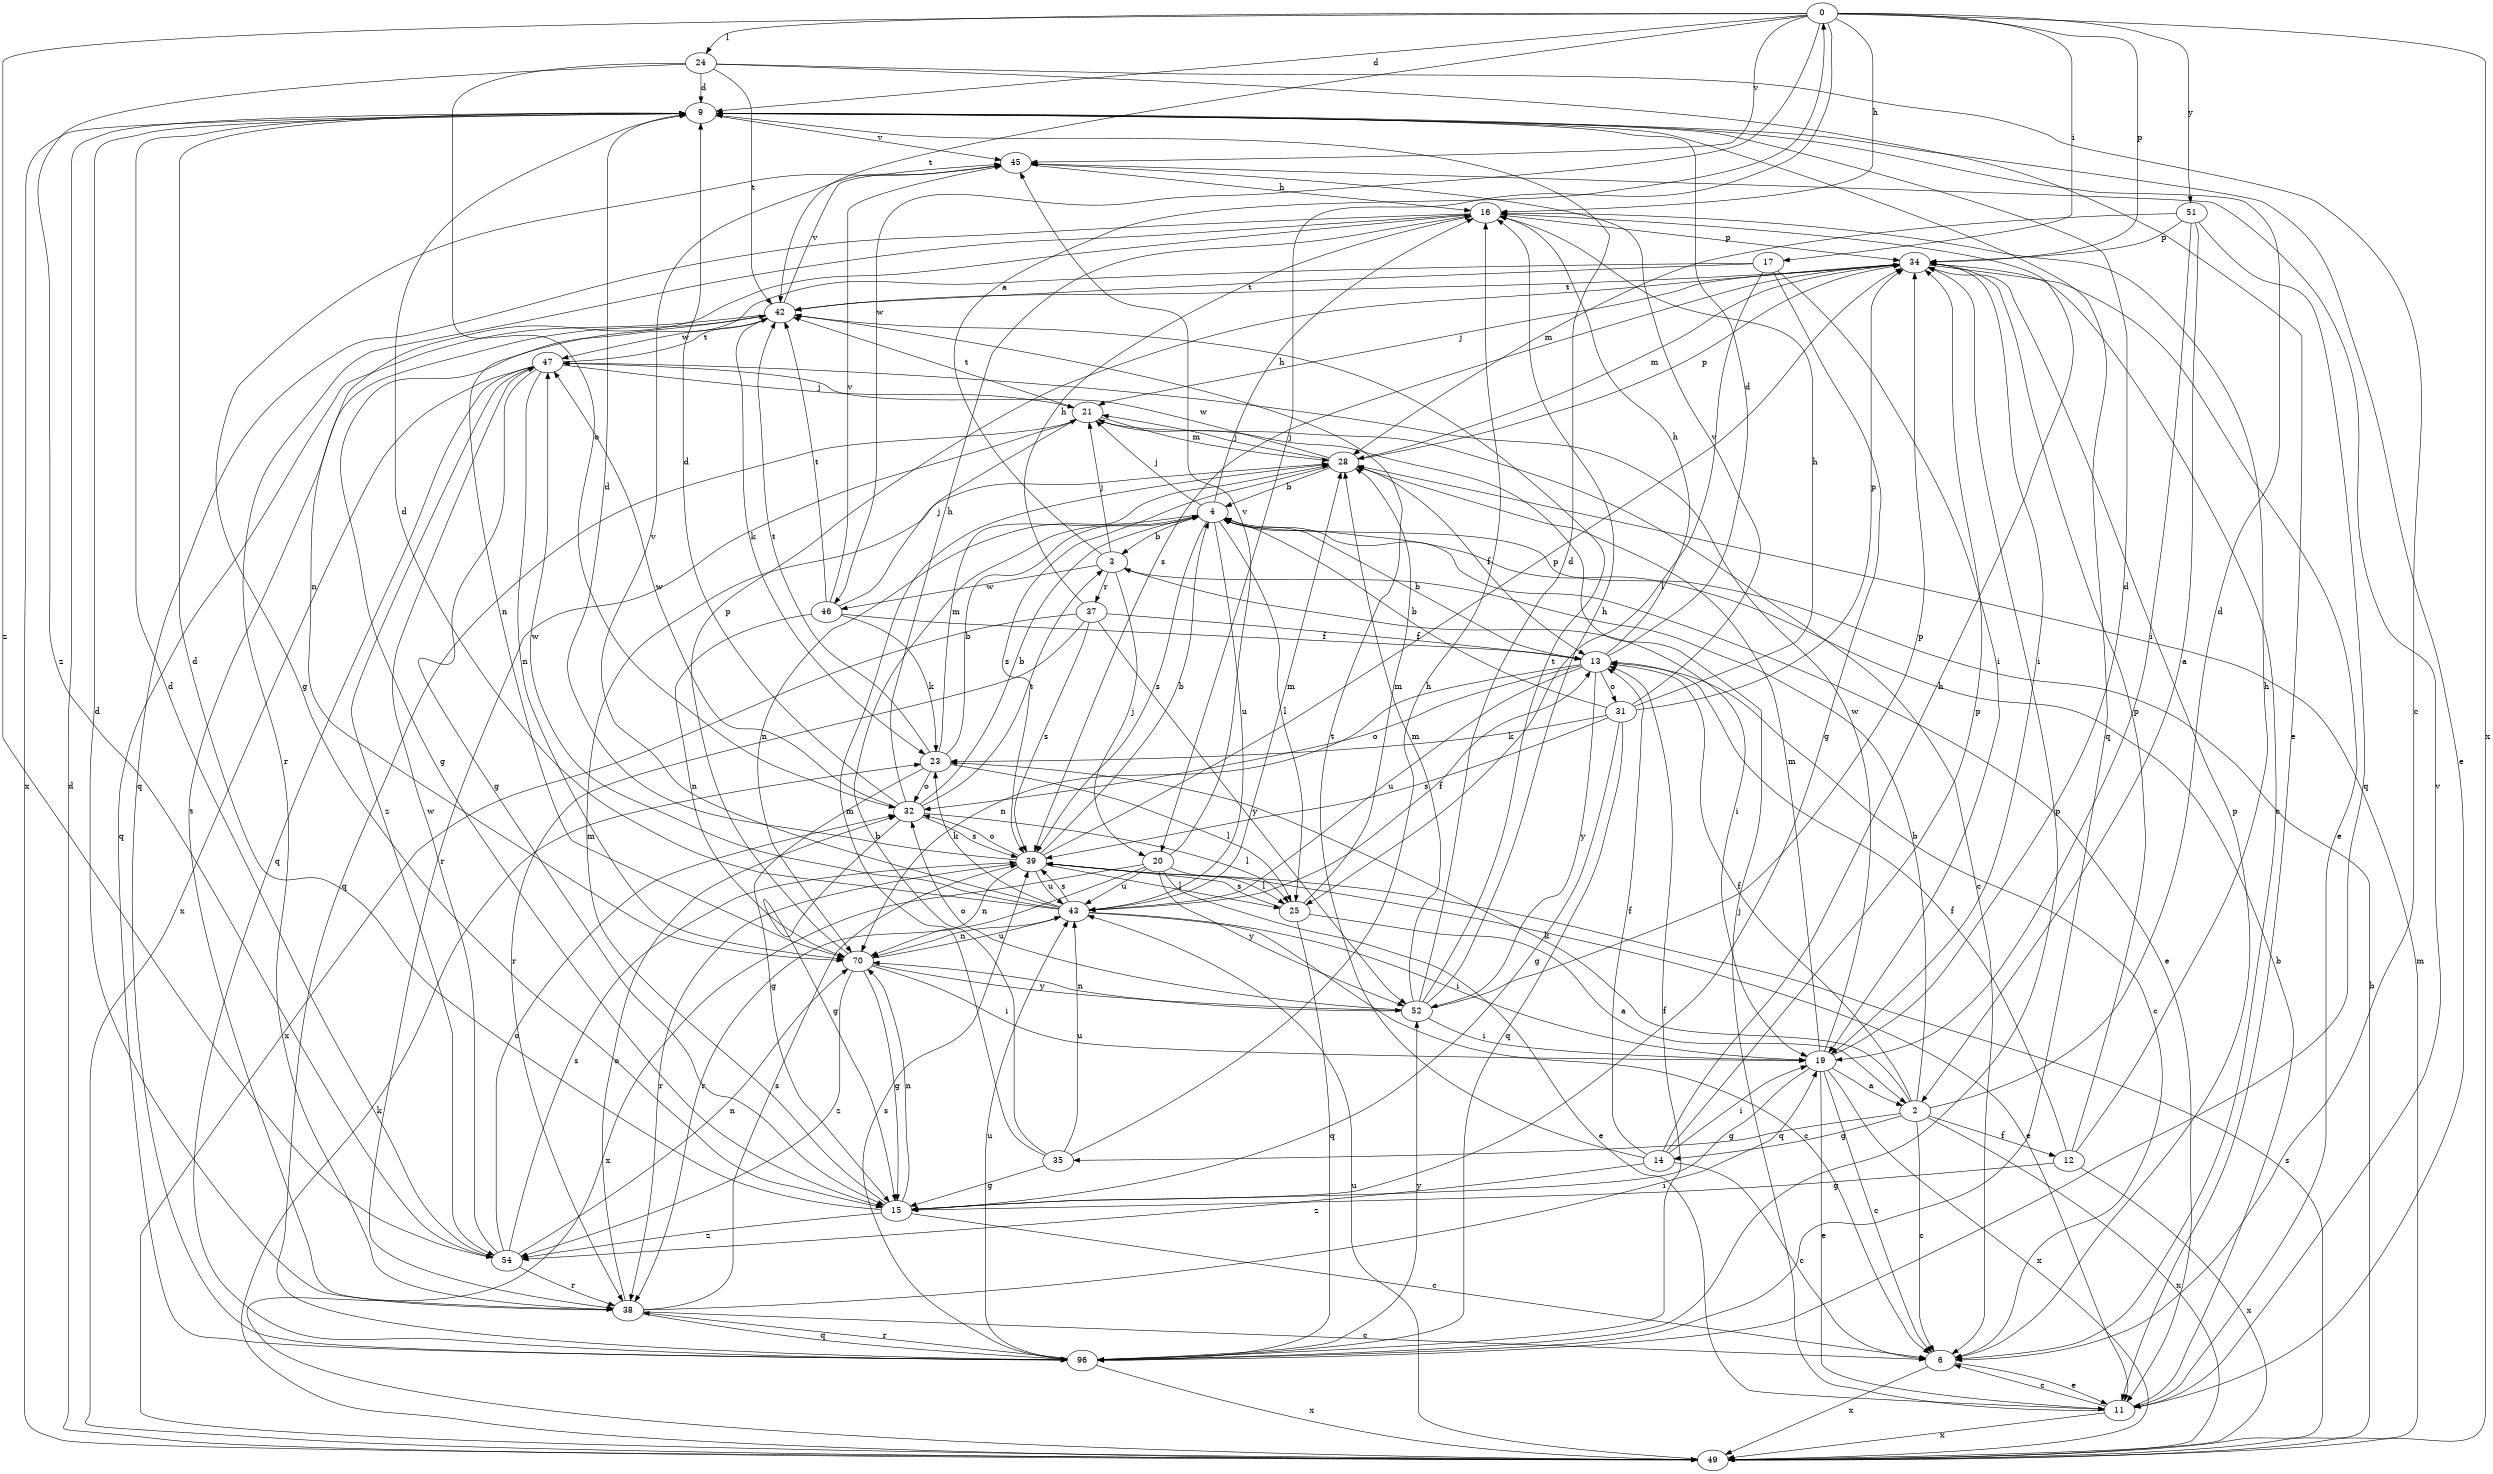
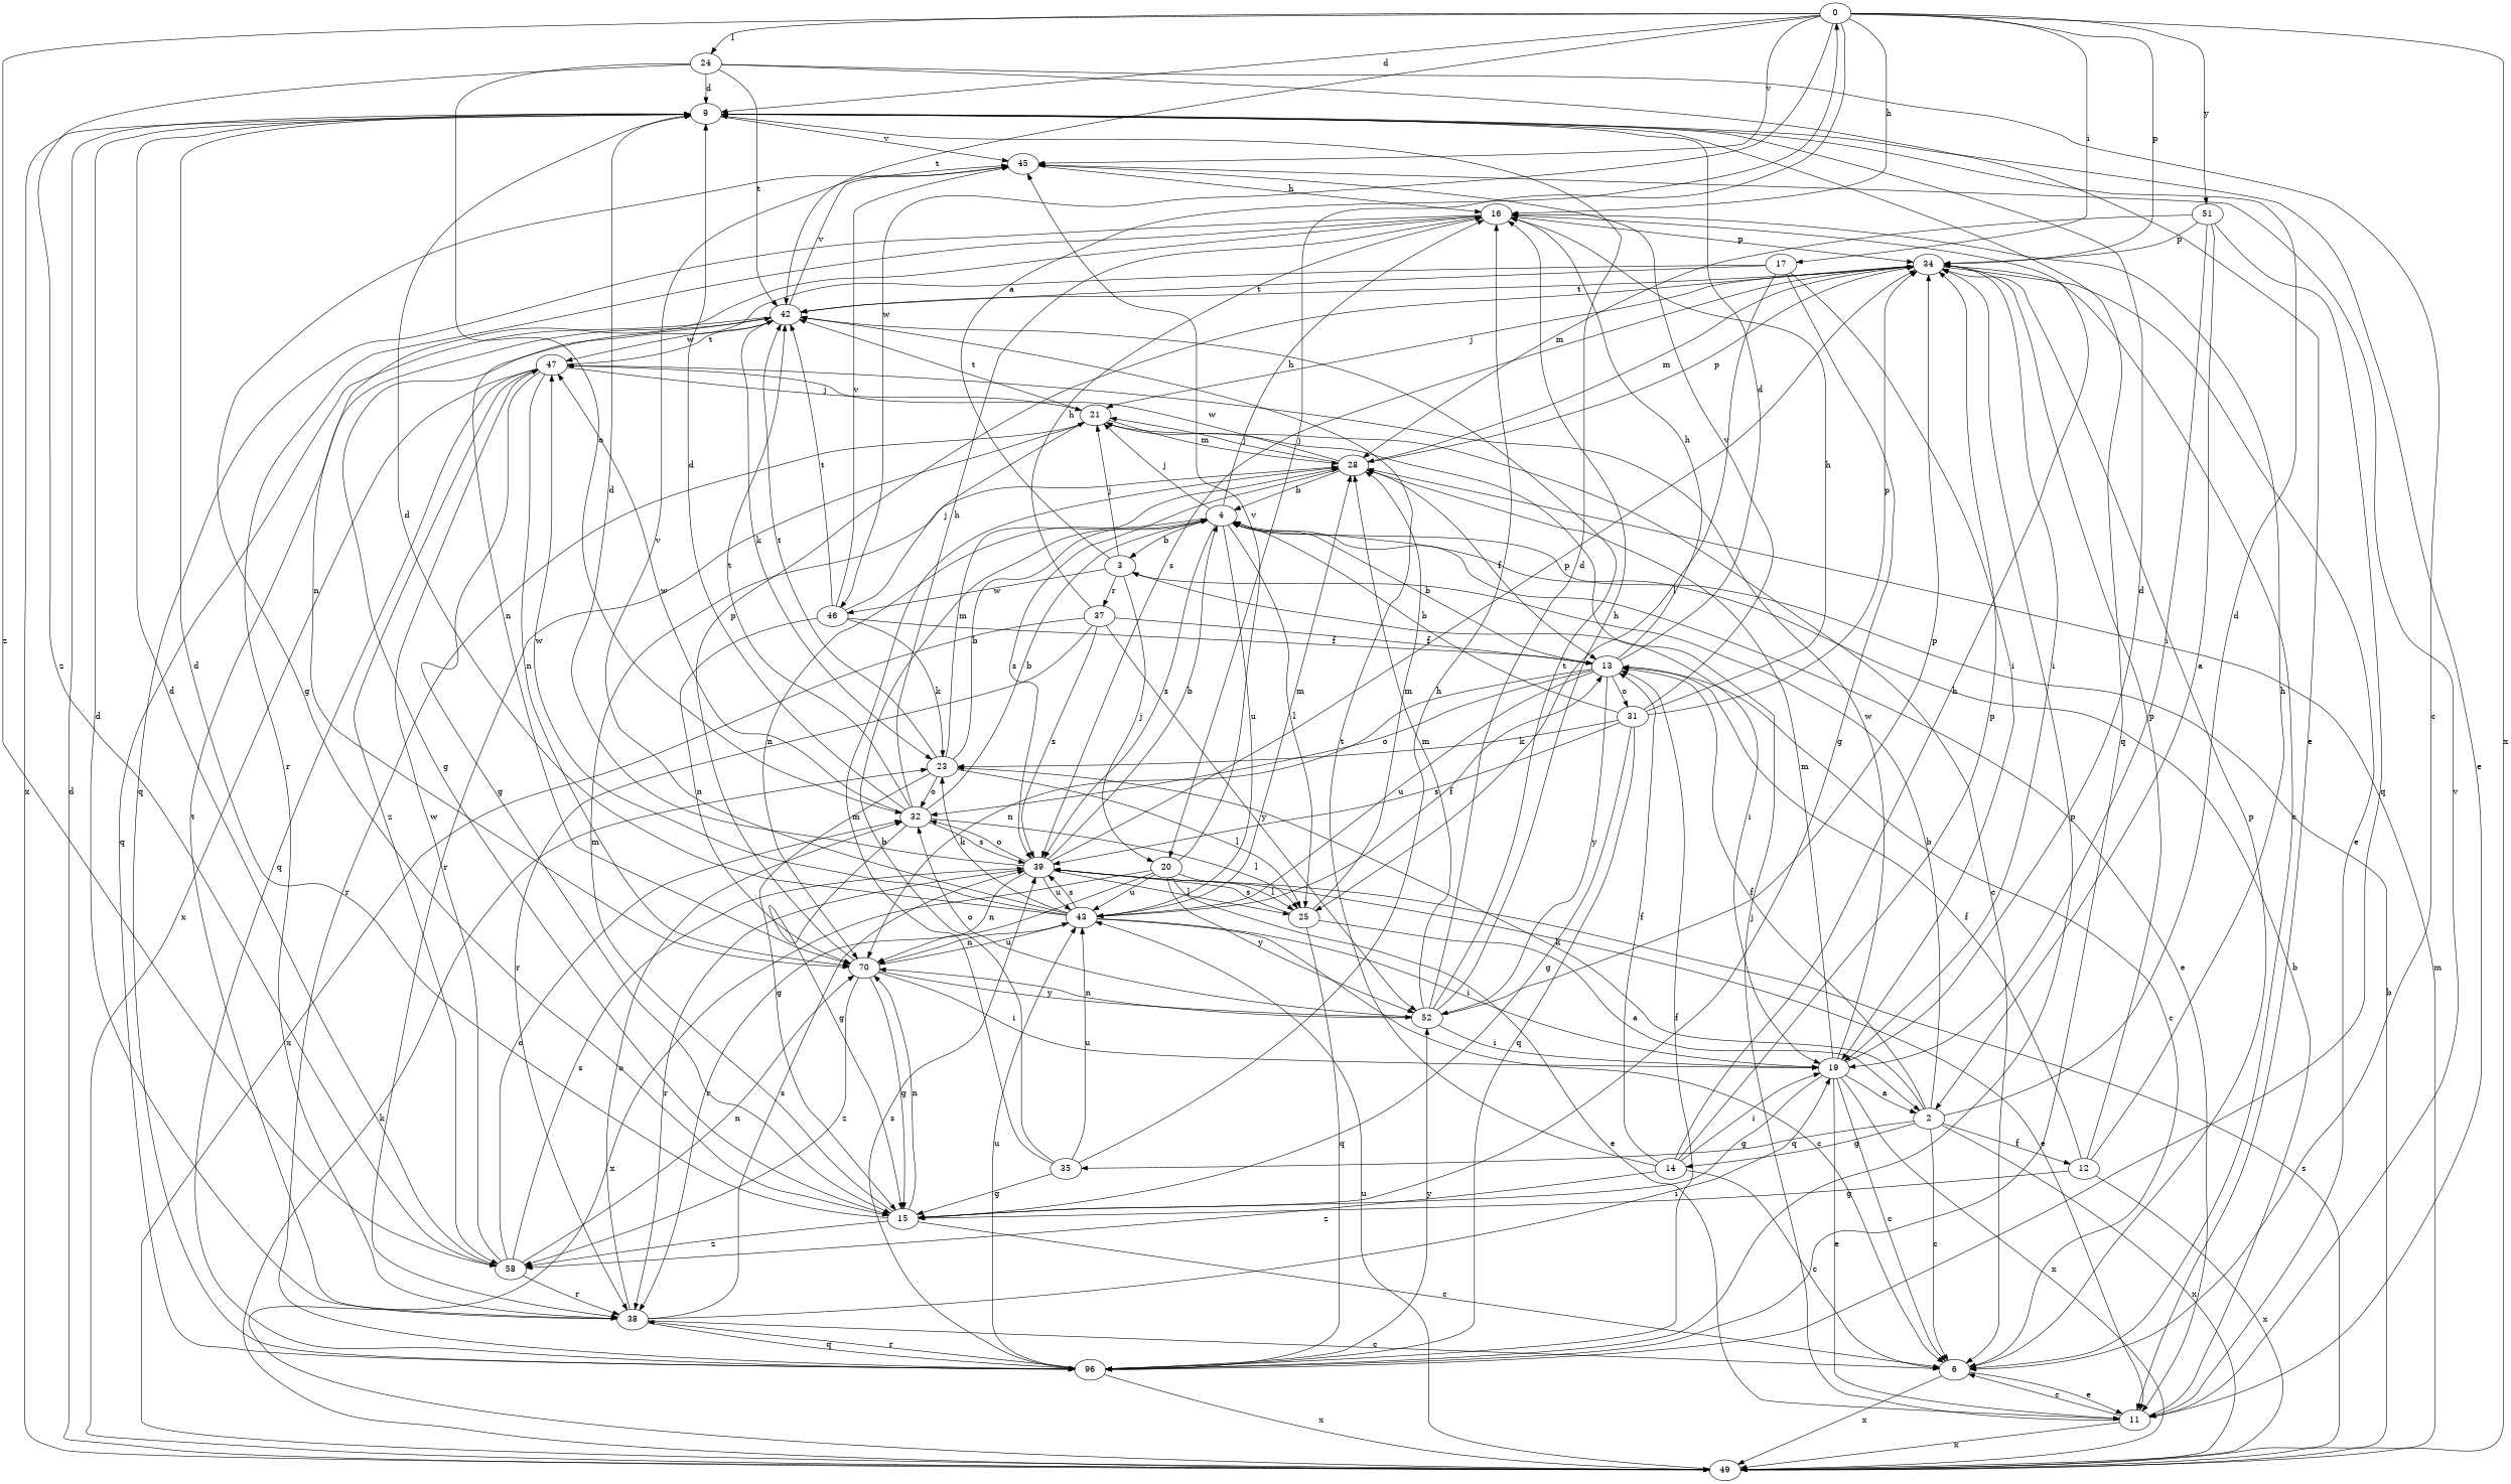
  strict digraph {
    0
    9
    16
    17
    20
    24
    34
    42
    45
    46
    49
    51
-   54
+   54 [label=58]
    11
    n15 [label=96]
    n16 [label=70]
    38
    19
    25
    15
    43
    52
    6
    32
    21
    39
    28
    23
    47
    13
    4
    2
    3
    12
    14
    35
    37
    31
    0 -> 9 [label=d]
    0 -> 16 [label=h]
    0 -> 17 [label=i]
    0 -> 20 [label=j]
    0 -> 24 [label=l]
    0 -> 34 [label=p]
    0 -> 42 [label=t]
    0 -> 45 [label=v]
    0 -> 46 [label=w]
    0 -> 49 [label=x]
    0 -> 51 [label=y]
    0 -> 54 [label=z]
    9 -> 45 [label=v]
    9 -> 49 [label=x]
    9 -> 11 [label=e]
    9 -> n15 [label=q]
    16 -> 34 [label=p]
    16 -> n15 [label=q]
    16 -> n16 [label=n]
    16 -> 38 [label=r]
    17 -> 42 [label=t]
    17 -> n16 [label=n]
    17 -> 19 [label=i]
    17 -> 25 [label=l]
    17 -> 15 [label=g]
    20 -> 45 [label=v]
    20 -> 49 [label=x]
    20 -> 11 [label=e]
    20 -> 38 [label=r]
    20 -> 25 [label=l]
    20 -> 43 [label=u]
    20 -> 52 [label=y]
    24 -> 9 [label=d]
    24 -> 42 [label=t]
    24 -> 54 [label=z]
    24 -> 11 [label=e]
    24 -> 6 [label=c]
    24 -> 32 [label=o]
    34 -> 42 [label=t]
    34 -> 11 [label=e]
    34 -> 19 [label=i]
    34 -> 6 [label=c]
    34 -> 21 [label=j]
    34 -> 39 [label=s]
    34 -> 28 [label=m]
    42 -> 45 [label=v]
    42 -> n15 [label=q]
    42 -> 15 [label=g]
    42 -> 23 [label=k]
    42 -> 47 [label=w]
    45 -> 16 [label=h]
    45 -> 15 [label=g]
    46 -> 42 [label=t]
    46 -> 45 [label=v]
    46 -> n16 [label=n]
    46 -> 21 [label=j]
    46 -> 23 [label=k]
    46 -> 13 [label=f]
    49 -> 9 [label=d]
    49 -> 43 [label=u]
    49 -> 39 [label=s]
    49 -> 28 [label=m]
    49 -> 23 [label=k]
    49 -> 4 [label=b]
    51 -> 34 [label=p]
    51 -> n15 [label=q]
    51 -> 19 [label=i]
    51 -> 28 [label=m]
    51 -> 2 [label=a]
    54 -> 9 [label=d]
    54 -> n16 [label=n]
    54 -> 38 [label=r]
    54 -> 32 [label=o]
    54 -> 39 [label=s]
    54 -> 47 [label=w]
    11 -> 45 [label=v]
    11 -> 49 [label=x]
    11 -> 6 [label=c]
    11 -> 21 [label=j]
    11 -> 4 [label=b]
    n15 -> 34 [label=p]
    n15 -> 49 [label=x]
    n15 -> 38 [label=r]
    n15 -> 43 [label=u]
    n15 -> 52 [label=y]
    n15 -> 39 [label=s]
    n15 -> 13 [label=f]
    n16 -> 34 [label=p]
    n16 -> 54 [label=z]
    n16 -> 19 [label=i]
    n16 -> 15 [label=g]
    n16 -> 43 [label=u]
    n16 -> 52 [label=y]
    38 -> 9 [label=d]
    38 -> 42 [label=t]
    38 -> n15 [label=q]
    38 -> 19 [label=i]
    38 -> 6 [label=c]
    38 -> 32 [label=o]
    38 -> 39 [label=s]
    19 -> 9 [label=d]
    19 -> 49 [label=x]
    19 -> 11 [label=e]
    19 -> 15 [label=g]
    19 -> 6 [label=c]
    19 -> 28 [label=m]
    19 -> 47 [label=w]
    19 -> 2 [label=a]
    25 -> n15 [label=q]
    25 -> 39 [label=s]
    25 -> 28 [label=m]
    25 -> 2 [label=a]
    15 -> 9 [label=d]
    15 -> 54 [label=z]
    15 -> n16 [label=n]
    15 -> 6 [label=c]
    15 -> 28 [label=m]
    43 -> 9 [label=d]
    43 -> 45 [label=v]
    43 -> n16 [label=n]
    43 -> 19 [label=i]
    43 -> 6 [label=c]
    43 -> 39 [label=s]
    43 -> 28 [label=m]
    43 -> 23 [label=k]
    43 -> 47 [label=w]
    43 -> 13 [label=f]
    52 -> 9 [label=d]
    52 -> 16 [label=h]
    52 -> 34 [label=p]
    52 -> 42 [label=t]
    52 -> n16 [label=n]
    52 -> 19 [label=i]
    52 -> 32 [label=o]
    52 -> 28 [label=m]
    6 -> 34 [label=p]
    6 -> 49 [label=x]
    6 -> 11 [label=e]
    32 -> 9 [label=d]
    32 -> 16 [label=h]
-   32 -> 3 [label=t]
+   32 -> 42 [label=t]
    32 -> 25 [label=l]
    32 -> 15 [label=g]
    32 -> 39 [label=s]
    32 -> 47 [label=w]
    32 -> 4 [label=b]
    21 -> 42 [label=t]
-   21 -> n15 [label=q]
+   21 -> n15 [label=r]
    21 -> 38 [label=r]
    21 -> 6 [label=c]
    21 -> 28 [label=m]
    39 -> 9 [label=d]
    39 -> 34 [label=p]
    39 -> 11 [label=e]
    39 -> n16 [label=n]
    39 -> 38 [label=r]
    39 -> 25 [label=l]
    39 -> 43 [label=u]
    39 -> 32 [label=o]
    39 -> 4 [label=b]
    28 -> 34 [label=p]
    28 -> 21 [label=j]
    28 -> 39 [label=s]
    28 -> 47 [label=w]
    28 -> 13 [label=f]
    28 -> 4 [label=b]
    23 -> 42 [label=t]
    23 -> 25 [label=l]
    23 -> 15 [label=g]
    23 -> 32 [label=o]
    23 -> 28 [label=m]
    23 -> 4 [label=b]
    47 -> 42 [label=t]
    47 -> 49 [label=x]
    47 -> 54 [label=z]
    47 -> n15 [label=q]
    47 -> n16 [label=n]
    47 -> 15 [label=g]
    47 -> 21 [label=j]
    13 -> 9 [label=d]
    13 -> 16 [label=h]
    13 -> n16 [label=n]
    13 -> 43 [label=u]
    13 -> 52 [label=y]
    13 -> 6 [label=c]
    13 -> 32 [label=o]
    13 -> 4 [label=b]
    13 -> 31 [label=o]
    4 -> 16 [label=h]
    4 -> 11 [label=e]
    4 -> n16 [label=n]
    4 -> 25 [label=l]
    4 -> 43 [label=u]
    4 -> 21 [label=j]
    4 -> 39 [label=s]
    4 -> 3 [label=b]
    2 -> 9 [label=d]
    2 -> 49 [label=x]
    2 -> 6 [label=c]
    2 -> 23 [label=k]
    2 -> 13 [label=f]
    2 -> 3 [label=b]
    2 -> 12 [label=f]
    2 -> 14 [label=g]
    2 -> 35 [label=q]
    3 -> 0 [label=a]
    3 -> 20 [label=j]
    3 -> 46 [label=w]
    3 -> 19 [label=i]
    3 -> 21 [label=j]
    3 -> 37 [label=r]
    12 -> 16 [label=h]
    12 -> 34 [label=p]
    12 -> 49 [label=x]
    12 -> 15 [label=g]
    12 -> 13 [label=f]
    14 -> 16 [label=h]
    14 -> 34 [label=p]
    14 -> 42 [label=t]
    14 -> 54 [label=z]
    14 -> 19 [label=i]
    14 -> 6 [label=c]
    14 -> 13 [label=f]
    35 -> 16 [label=h]
    35 -> 15 [label=g]
    35 -> 43 [label=u]
    35 -> 28 [label=m]
    35 -> 4 [label=b]
    37 -> 16 [label=h]
    37 -> 49 [label=x]
    37 -> 38 [label=r]
    37 -> 52 [label=y]
    37 -> 39 [label=s]
    37 -> 13 [label=f]
    31 -> 16 [label=h]
    31 -> 34 [label=p]
    31 -> 45 [label=v]
    31 -> n15 [label=q]
    31 -> 15 [label=g]
    31 -> 39 [label=s]
    31 -> 23 [label=k]
    31 -> 4 [label=b]
  }
